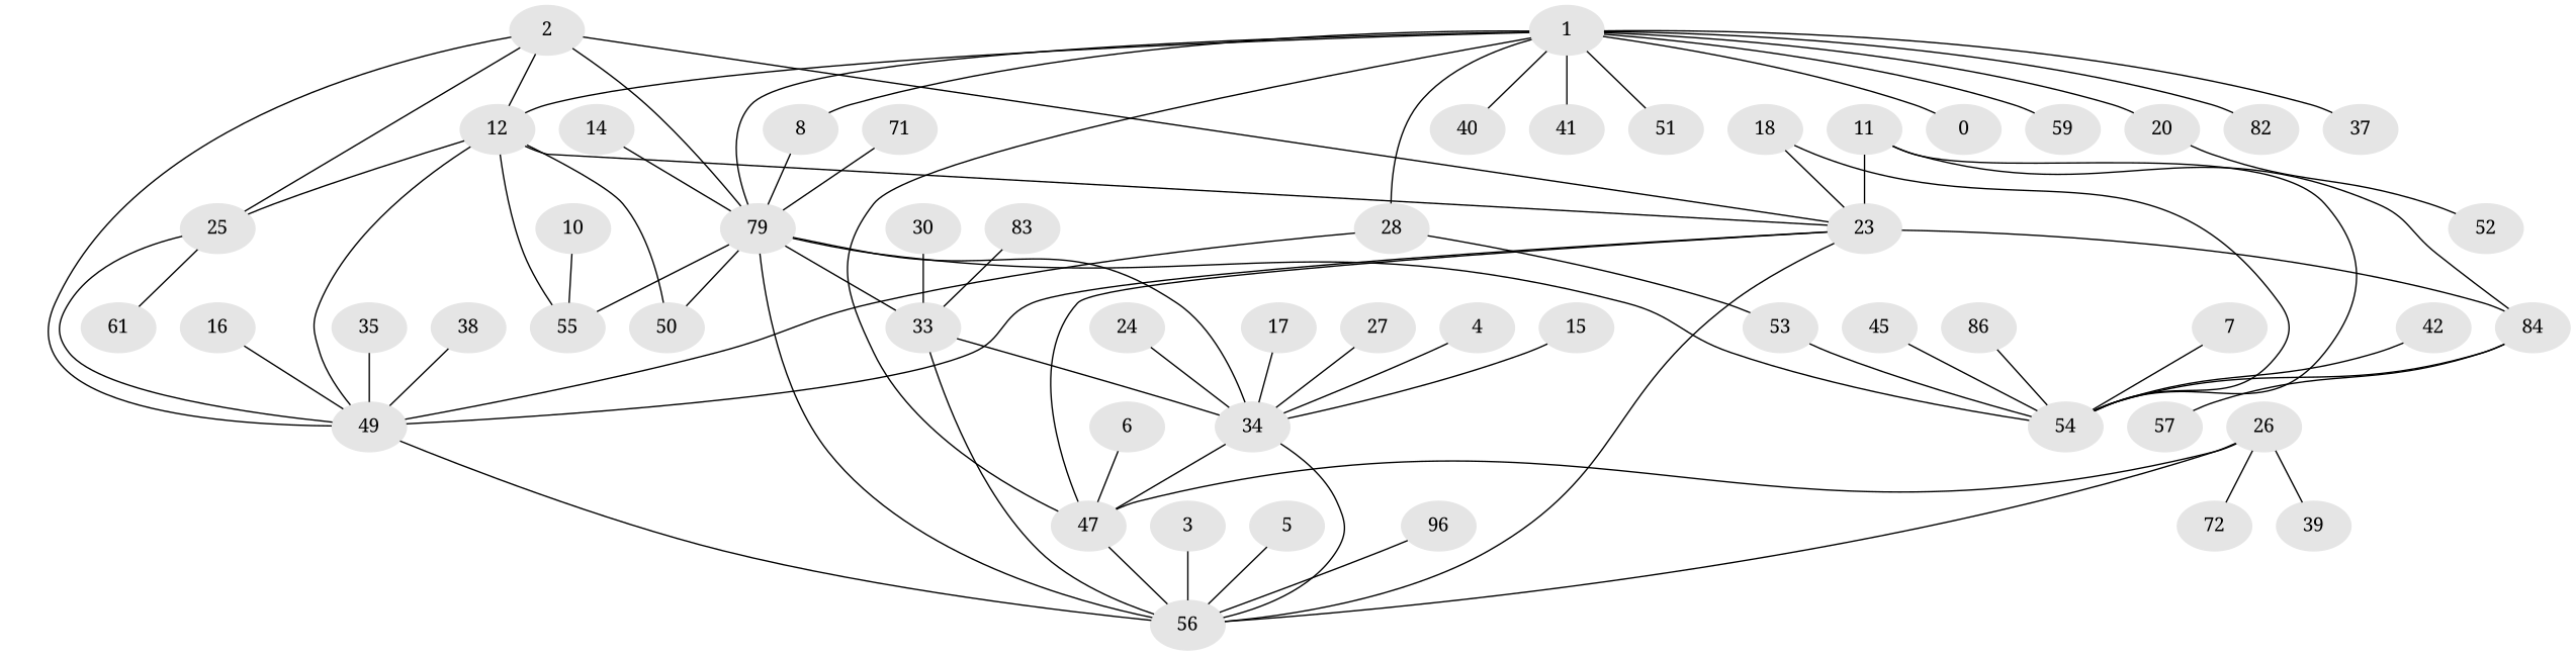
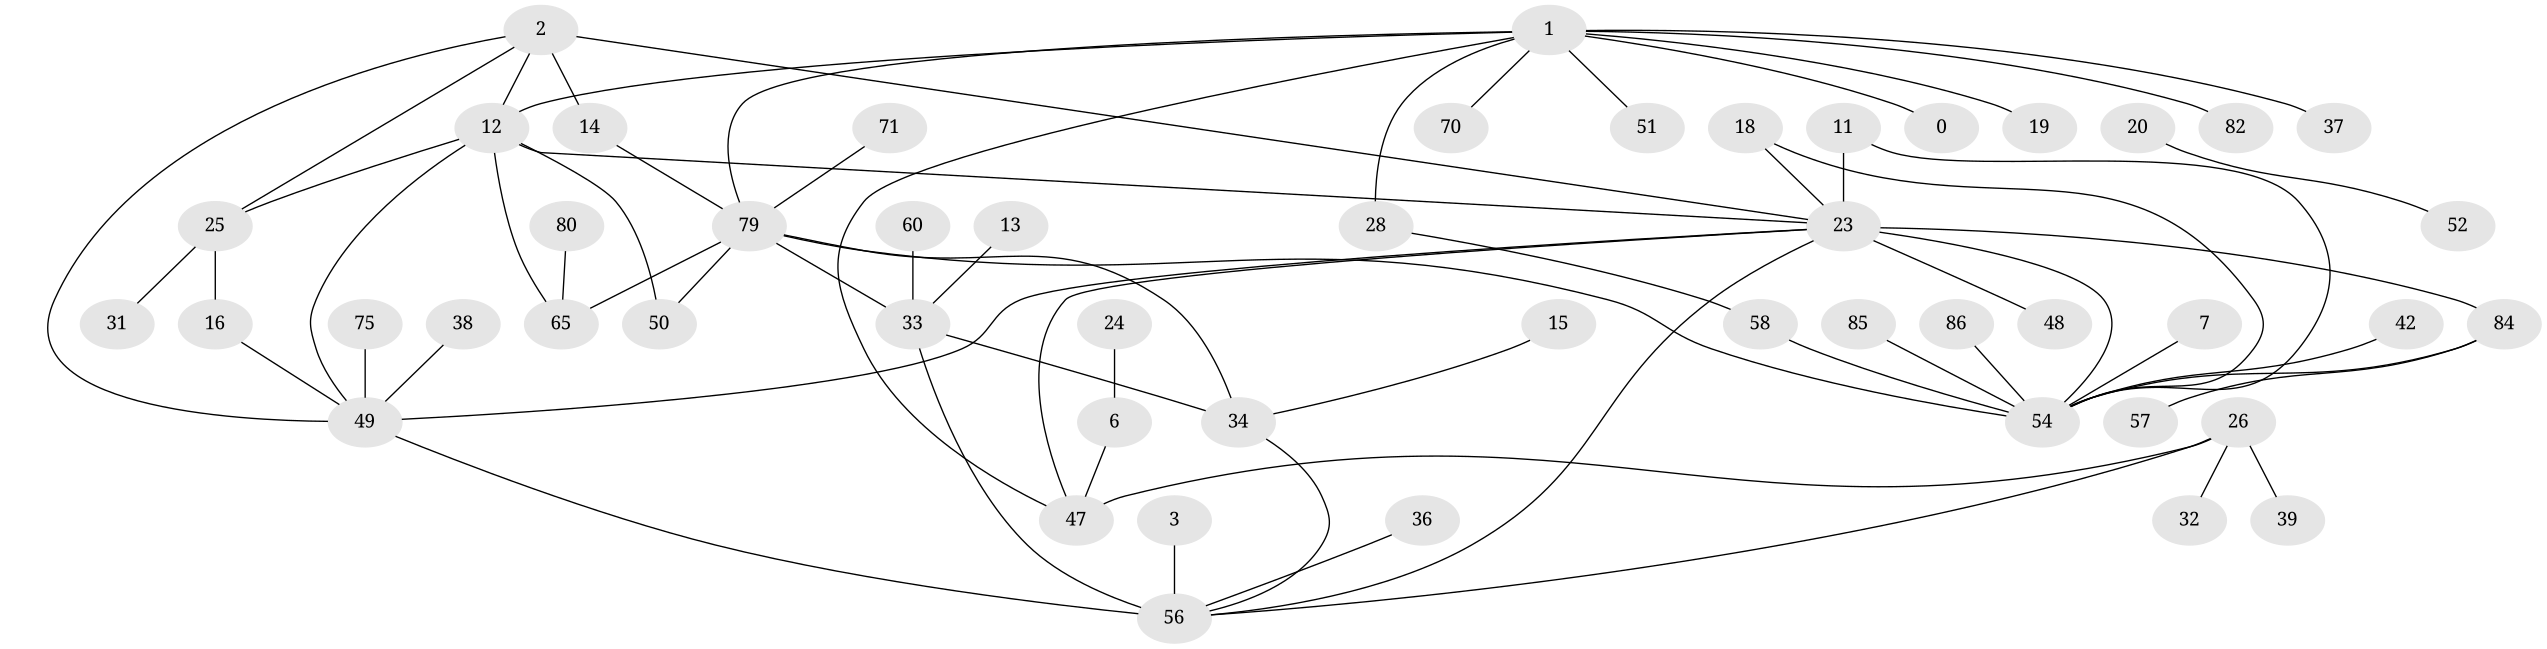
  graph {
    fontname="Noto Serif"
    node [color=gray90 fontname="Noto Serif" style=filled]
    edge [fontname="Noto Serif" weight=1.0]
    1
-   8
    n3 [label=0]
    12
-   19 [label=59]
+   19
    20
    n7 [label=82]
    28
    n9 [label=79]
    37
-   40
-   41
+   40 [label=70]
    47
    51
    49
    23
    25
-   55
+   55 [label=65]
    50
    52
-   53
+   53 [label=58]
    56
    34
    54
    33
    2
    n27 [label=84]
-   31 [label=61]
+   48
+   31
    3
-   4
-   5
    6
    7
-   10
+   10 [label=80]
    11
    57
-   13 [label=83]
+   13
    14
    15
    16
-   17
    18
    n44 [label=71]
    24
    26
-   32 [label=72]
+   32
    39
-   27
-   30
-   35
-   36 [label=96]
+   30 [label=60]
+   35 [label=75]
+   36
    38
    42
-   45
+   45 [label=85]
    n56 [label=86]
-   1 -- 8
    1 -- n3
    1 -- 12
    1 -- 19
-   1 -- 20
    1 -- n7
    1 -- 28
    1 -- n9
    1 -- 37
    1 -- 40
-   1 -- 41
    1 -- 47
    1 -- 51
-   8 -- n9
    12 -- 49
    12 -- 23
    12 -- 25
    12 -- 55
    12 -- 50
    20 -- 52
-   28 -- 49
    28 -- 53
    n9 -- 55
    n9 -- 50
-   n9 -- 56
    n9 -- 34
    n9 -- 54
    n9 -- 33 [weight=2.0]
-   47 -- 56 [weight=3.0]
    49 -- 56
    23 -- 47
    23 -- 49
    23 -- 56
+   23 -- 54 [weight=2.0]
    23 -- n27 [weight=2.0]
-   25 -- 49
+   23 -- 48
+   25 -- 16
    25 -- 31
    53 -- 54
-   34 -- 47
    34 -- 56
    33 -- 56 [weight=2.0]
    33 -- 34 [weight=2.0]
    2 -- 12
-   2 -- n9
+   2 -- 14
    2 -- 49
    2 -- 23
    2 -- 25
    n27 -- 54
    n27 -- 57
    3 -- 56
-   4 -- 34
-   5 -- 56
    6 -- 47
    7 -- 54
    10 -- 55
    11 -- 23 [weight=2.0]
    11 -- 54
-   11 -- n27
    13 -- 33
    14 -- n9
    15 -- 34
    16 -- 49
-   17 -- 34
    18 -- 23
    18 -- 54
    n44 -- n9
-   24 -- 34
+   24 -- 6
    26 -- 47
    26 -- 56 [weight=3.0]
    26 -- 32
    26 -- 39
-   27 -- 34
    30 -- 33
    35 -- 49
    36 -- 56
    38 -- 49
    42 -- 54
    45 -- 54
    n56 -- 54
  }
